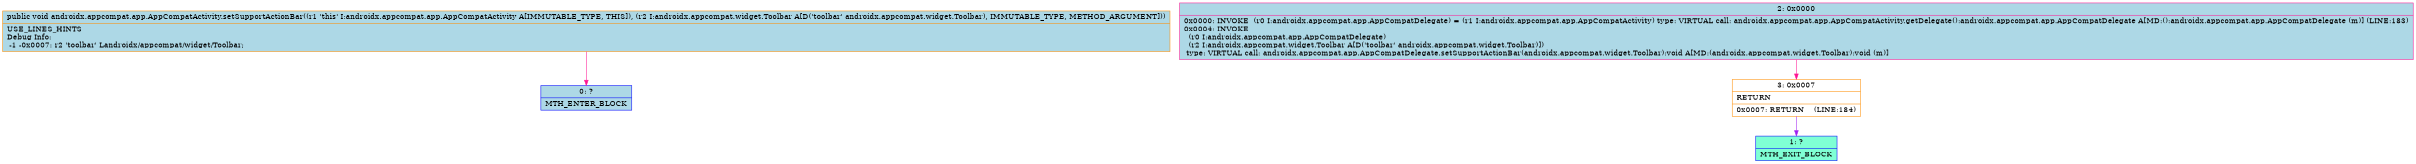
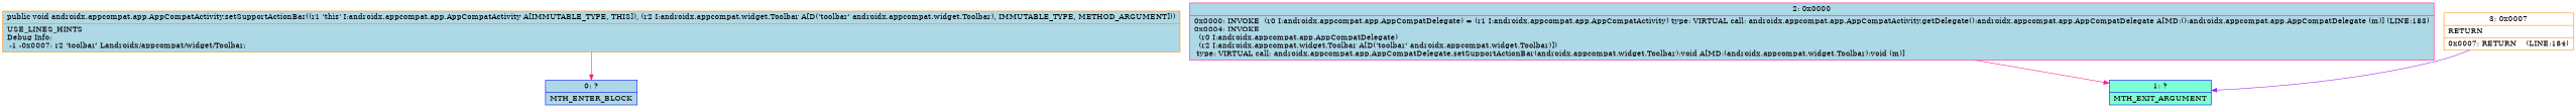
  digraph {
    node [color=blue fillcolor=lightblue shape=record style=filled]
    edge [color=deeppink]
    n1 [label="{0\:\ ?|MTH_ENTER_BLOCK\l}"]
    n2 [color=deeppink label="{2\:\ 0x0000|0x0000: INVOKE  (r0 I:androidx.appcompat.app.AppCompatDelegate) = (r1 I:androidx.appcompat.app.AppCompatActivity) type: VIRTUAL call: androidx.appcompat.app.AppCompatActivity.getDelegate():androidx.appcompat.app.AppCompatDelegate A[MD:():androidx.appcompat.app.AppCompatDelegate (m)] (LINE:183)\l0x0004: INVOKE  \l  (r0 I:androidx.appcompat.app.AppCompatDelegate)\l  (r2 I:androidx.appcompat.widget.Toolbar A[D('toolbar' androidx.appcompat.widget.Toolbar)])\l type: VIRTUAL call: androidx.appcompat.app.AppCompatDelegate.setSupportActionBar(androidx.appcompat.widget.Toolbar):void A[MD:(androidx.appcompat.widget.Toolbar):void (m)]\l}"]
    n3 [color=darkorange fillcolor=white label="{3\:\ 0x0007|RETURN\l|0x0007: RETURN    (LINE:184)\l}"]
-   n4 [fillcolor=aquamarine label="{1\:\ ?|MTH_EXIT_BLOCK\l}"]
+   n4 [fillcolor=aquamarine label="{1\:\ ?|MTH_EXIT_ARGUMENT\l}"]
    n5 [color=darkorange label="{public void androidx.appcompat.app.AppCompatActivity.setSupportActionBar((r1 'this' I:androidx.appcompat.app.AppCompatActivity A[IMMUTABLE_TYPE, THIS]), (r2 I:androidx.appcompat.widget.Toolbar A[D('toolbar' androidx.appcompat.widget.Toolbar), IMMUTABLE_TYPE, METHOD_ARGUMENT]))  | USE_LINES_HINTS\lDebug Info:\l  \-1 \-0x0007: r2 'toolbar' Landroidx\/appcompat\/widget\/Toolbar;\l}"]
-   n2 -> n3
+   n2 -> n4
    n3 -> n4 [color=purple]
    n5 -> n1
  }
